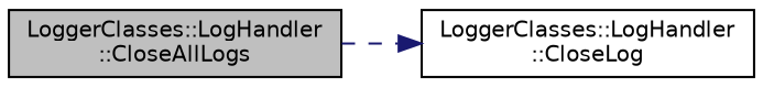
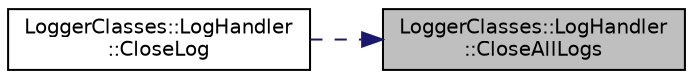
  digraph {
    rankdir=LR
    node [color=black fontname=Helvetica fontsize=10 shape=record style=filled]
    n1 [fillcolor=grey75 fontcolor=black height=0.2 label="LoggerClasses::LogHandler\l::CloseAllLogs" width=0.4]
    n2 [fillcolor=white height=0.2 label="LoggerClasses::LogHandler\l::CloseLog" width=0.4]
-   n1 -> n2 [color=midnightblue fontname=Helvetica fontsize=10 labelfontname=Helvetica labelfontsize=10 style=dashed]
+   n2 -> n1 [color=midnightblue fontname=Helvetica fontsize=10 labelfontname=Helvetica labelfontsize=10 style=dashed]
  }
